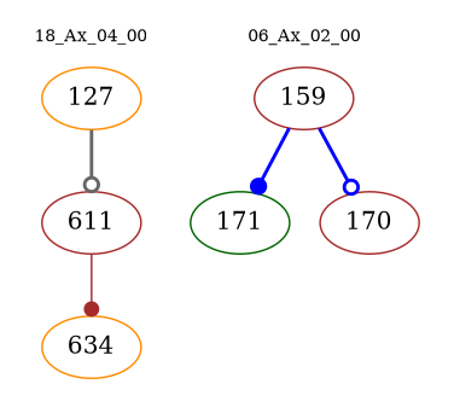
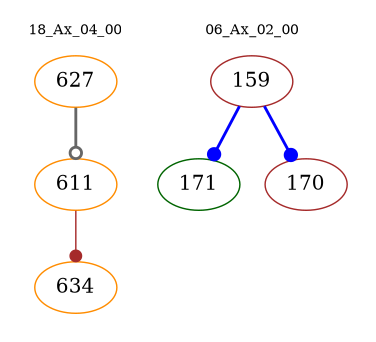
  digraph {
    fontname="DejaVu Serif"
    node [color=brown fontname="DejaVu Serif"]
    edge [arrowhead=odot color=blue fontname="DejaVu Serif" style=bold]
-   n1 [color=darkorange label=127]
-   n2 [label=611]
+   n1 [color=darkorange label=627]
+   n2 [color=darkorange label=611]
    n3 [color=darkorange label=634]
    n4 [color=darkgreen label=171]
    n5 [label=159]
    n6 [label=170]
    subgraph cluster_1 {
      color=white
      fontsize=10
      label="18_Ax_04_00"
      n1
      n2
      n3
    }
    subgraph cluster_2 {
      color=white
      fontsize=10
      label="06_Ax_02_00"
      n4
      n5
      n6
    }
    n1 -> n2 [color=gray40]
    n2 -> n3 [arrowhead=dot color=brown style=solid]
    n5 -> n4 [arrowhead=dot]
-   n5 -> n6
+   n5 -> n6 [arrowhead=dot]
  }
